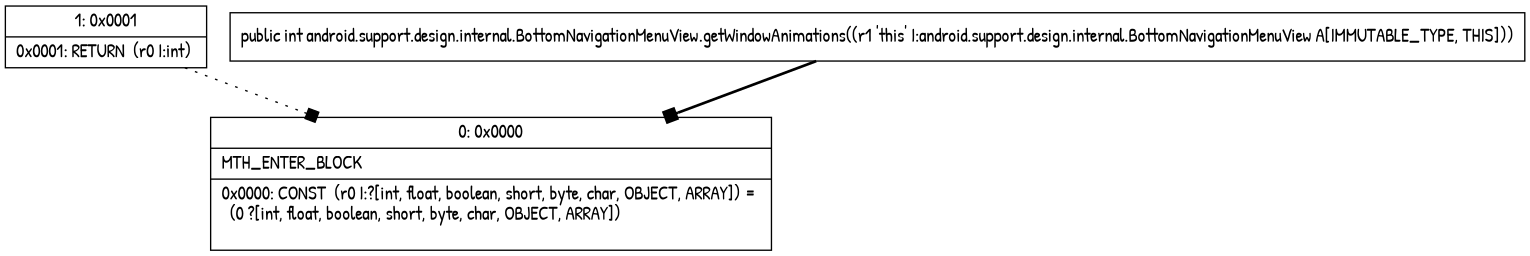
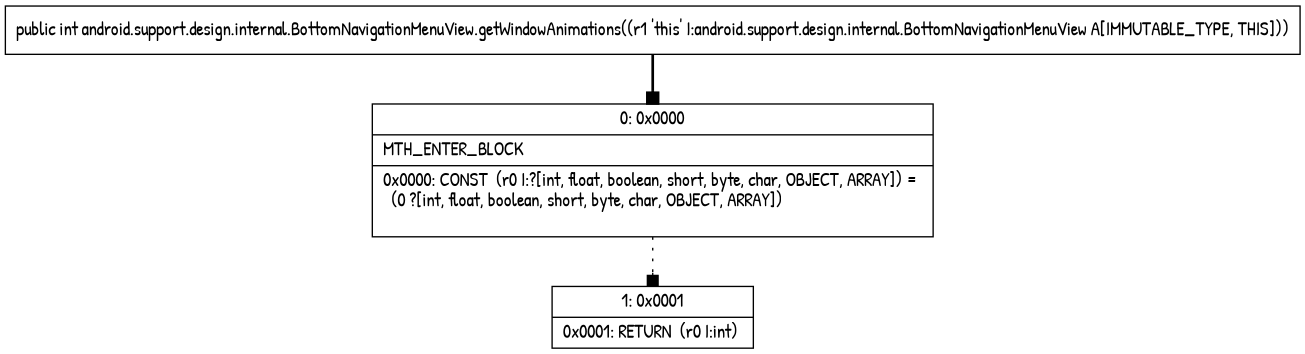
  digraph {
    fontname="Patrick Hand"
    node [shape=record fontname="Patrick Hand"]
    edge [arrowhead=box fontname="Patrick Hand"]
    n1 [label="{0\:\ 0x0000|MTH_ENTER_BLOCK\l|0x0000: CONST  (r0 I:?[int, float, boolean, short, byte, char, OBJECT, ARRAY]) = \l  (0 ?[int, float, boolean, short, byte, char, OBJECT, ARRAY])\l \l}"]
    n2 [label="{1\:\ 0x0001|0x0001: RETURN  (r0 I:int) \l}"]
    n3 [label="{public int android.support.design.internal.BottomNavigationMenuView.getWindowAnimations((r1 'this' I:android.support.design.internal.BottomNavigationMenuView A[IMMUTABLE_TYPE, THIS])) }"]
-   n2 -> n1 [style=dotted]
+   n1 -> n2 [style=dotted]
    n3 -> n1 [style=bold]
  }
